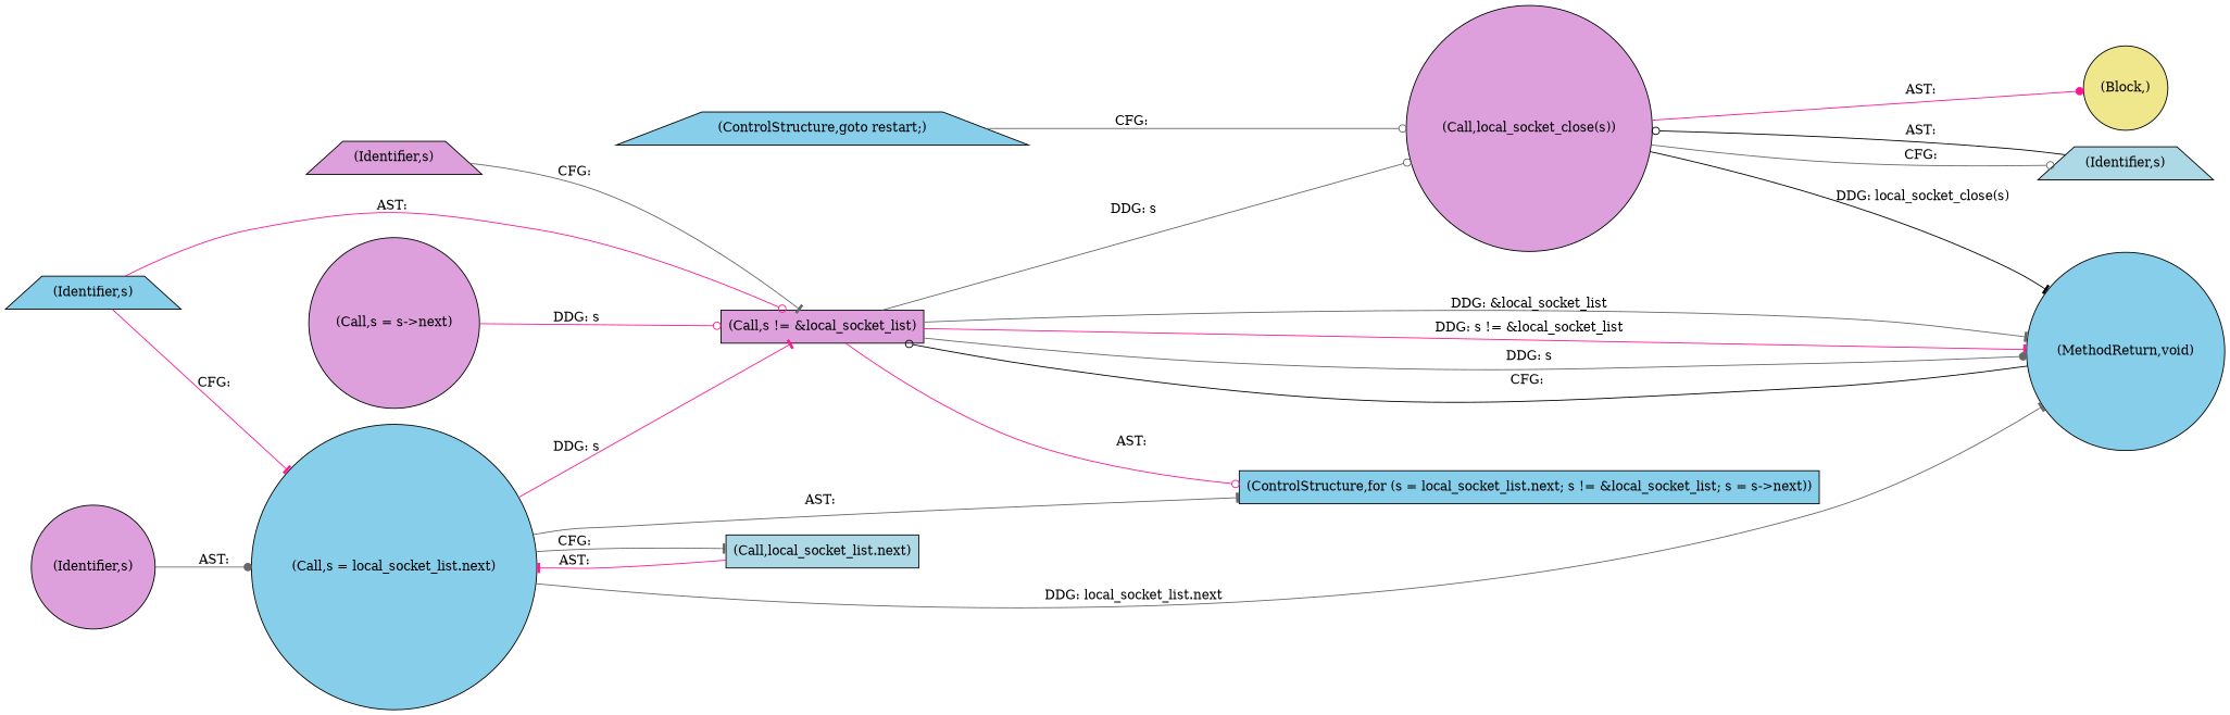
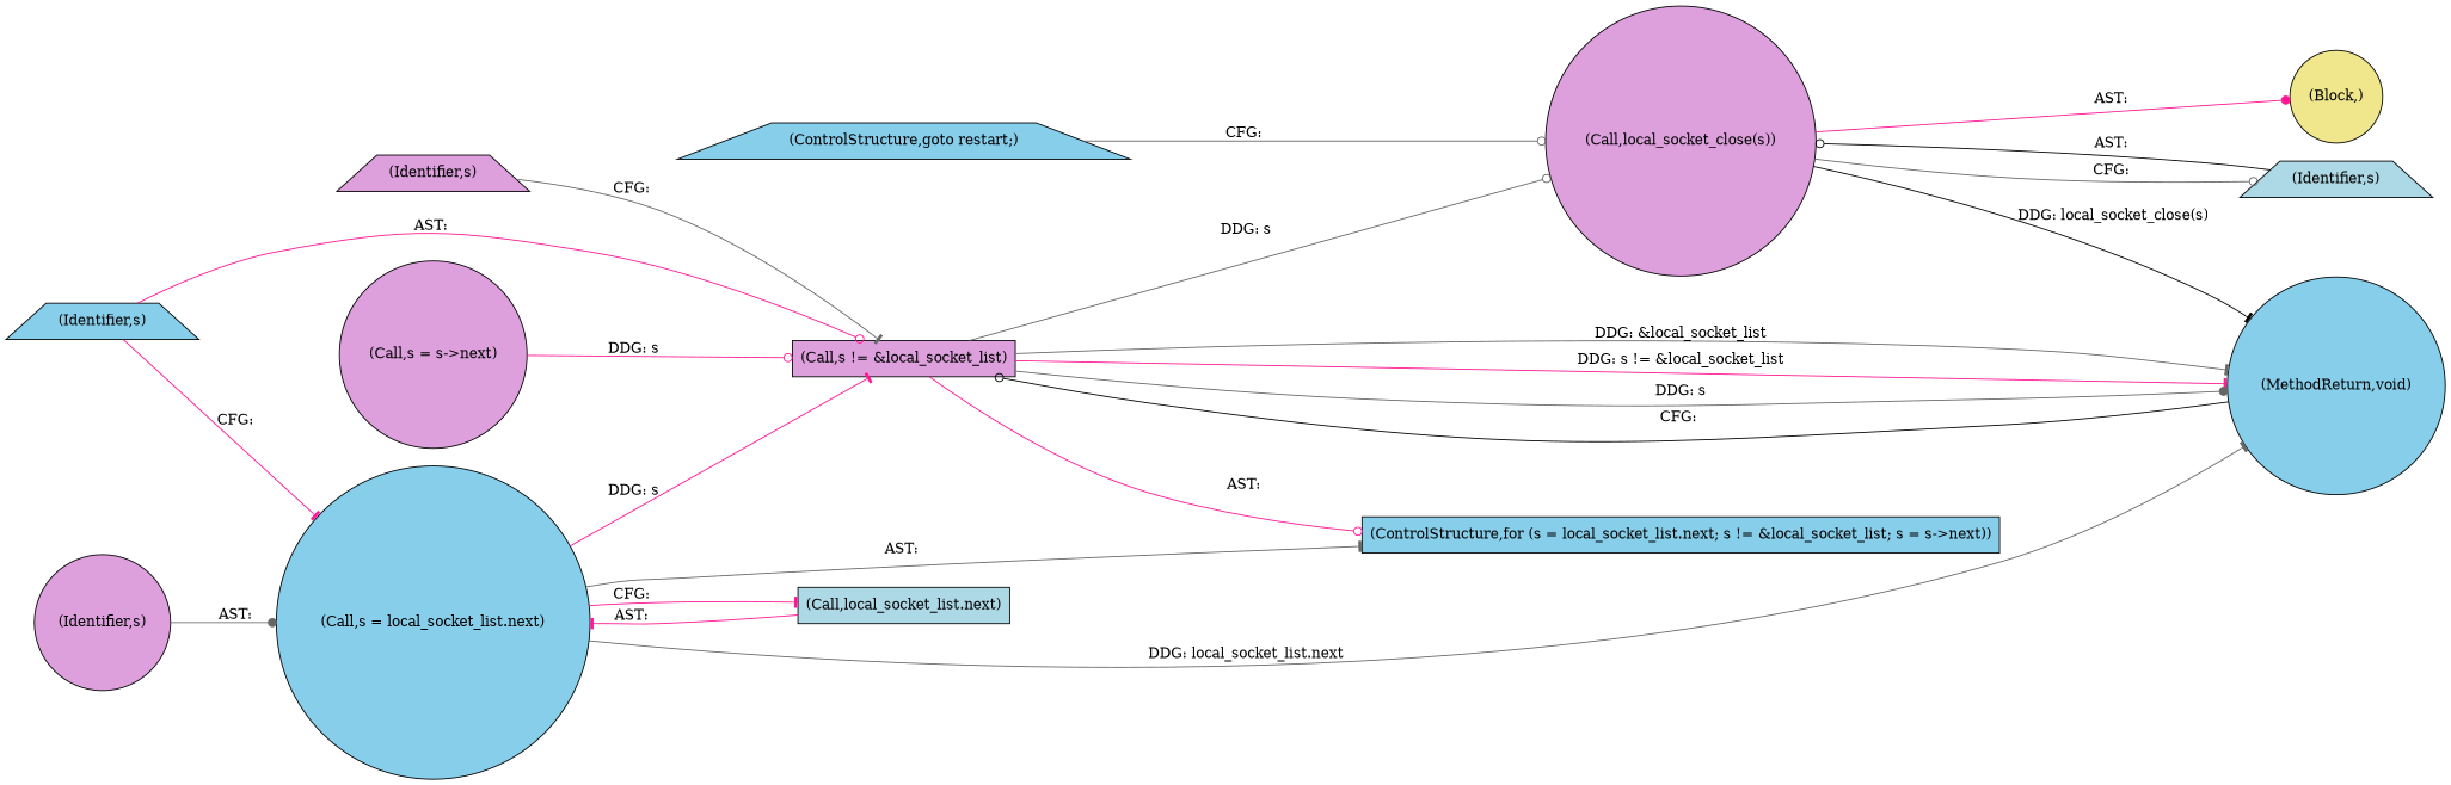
  digraph {
    rankdir=LR
    node [fillcolor=skyblue shape=circle style=filled]
    edge [arrowhead=tee color=gray40]
    n1 [label="(Call,s = local_socket_list.next)"]
    n2 [fillcolor=plum label="(Call,s != &local_socket_list)" shape=box]
    n3 [label="(MethodReturn,void)"]
    n4 [fillcolor=lightblue label="(Call,local_socket_list.next)" shape=box]
    n5 [label="(ControlStructure,for (s = local_socket_list.next; s != &local_socket_list; s = s->next))" shape=box]
    n6 [fillcolor=plum label="(Call,local_socket_close(s))"]
    n7 [fillcolor=khaki label="(Block,)"]
    n8 [fillcolor=lightblue label="(Identifier,s)" shape=trapezium]
    n9 [label="(ControlStructure,goto restart;)" shape=trapezium]
    n10 [fillcolor=plum label="(Identifier,s)" shape=trapezium]
    n11 [label="(Identifier,s)" shape=trapezium]
    n12 [fillcolor=plum label="(Identifier,s)"]
    n13 [fillcolor=plum label="(Call,s = s->next)"]
    n1 -> n2 [color=deeppink label="DDG: s"]
    n1 -> n3 [label="DDG: local_socket_list.next"]
-   n1 -> n4 [label="CFG: "]
+   n1 -> n4 [color=deeppink label="CFG: "]
    n1 -> n5 [label="AST: "]
    n2 -> n3 [color=deeppink label="DDG: s != &local_socket_list"]
    n2 -> n3 [arrowhead=dot label="DDG: s"]
    n2 -> n3 [label="DDG: &local_socket_list"]
    n2 -> n5 [arrowhead=odot color=deeppink label="AST: "]
    n2 -> n6 [arrowhead=odot label="DDG: s"]
    n3 -> n2 [arrowhead=odot color=black label="CFG: "]
    n4 -> n1 [color=deeppink label="AST: "]
    n6 -> n3 [color=black label="DDG: local_socket_close(s)"]
    n6 -> n7 [arrowhead=dot color=deeppink label="AST: "]
    n6 -> n8 [arrowhead=odot label="CFG: "]
    n8 -> n6 [arrowhead=odot color=black label="AST: "]
    n9 -> n6 [arrowhead=odot label="CFG: "]
    n10 -> n2 [label="CFG: "]
    n11 -> n1 [color=deeppink label="CFG: "]
    n11 -> n2 [arrowhead=odot color=deeppink label="AST: "]
    n12 -> n1 [arrowhead=dot label="AST: "]
    n13 -> n2 [arrowhead=odot color=deeppink label="DDG: s"]
  }
